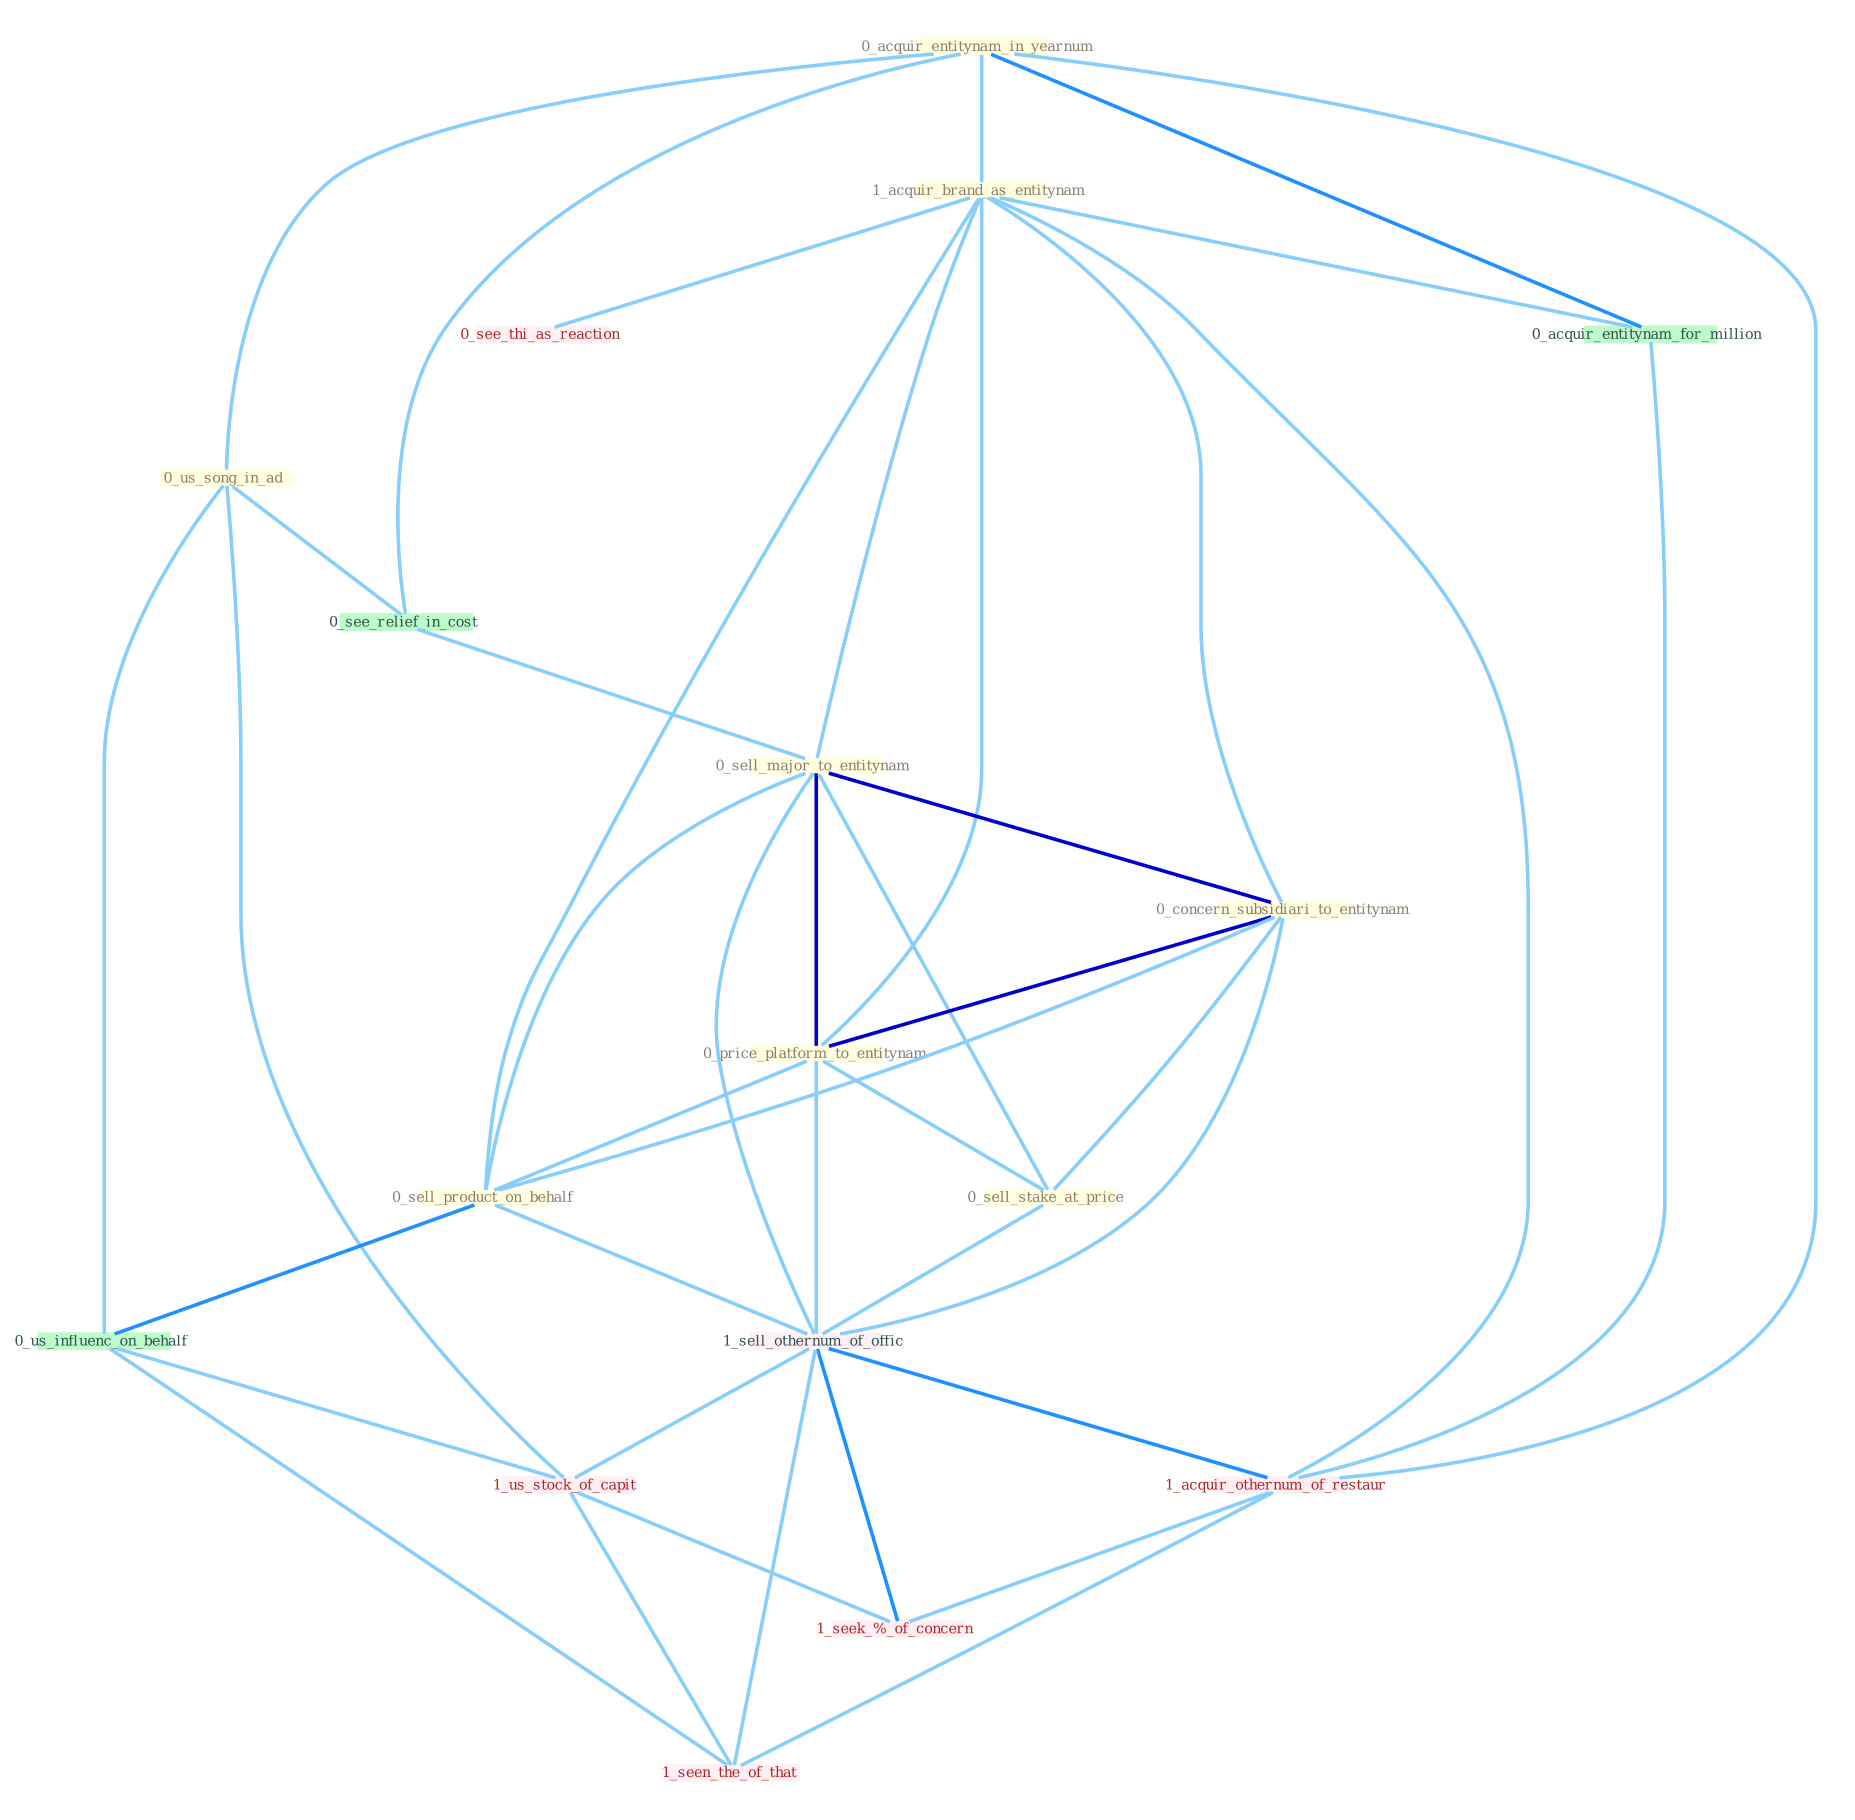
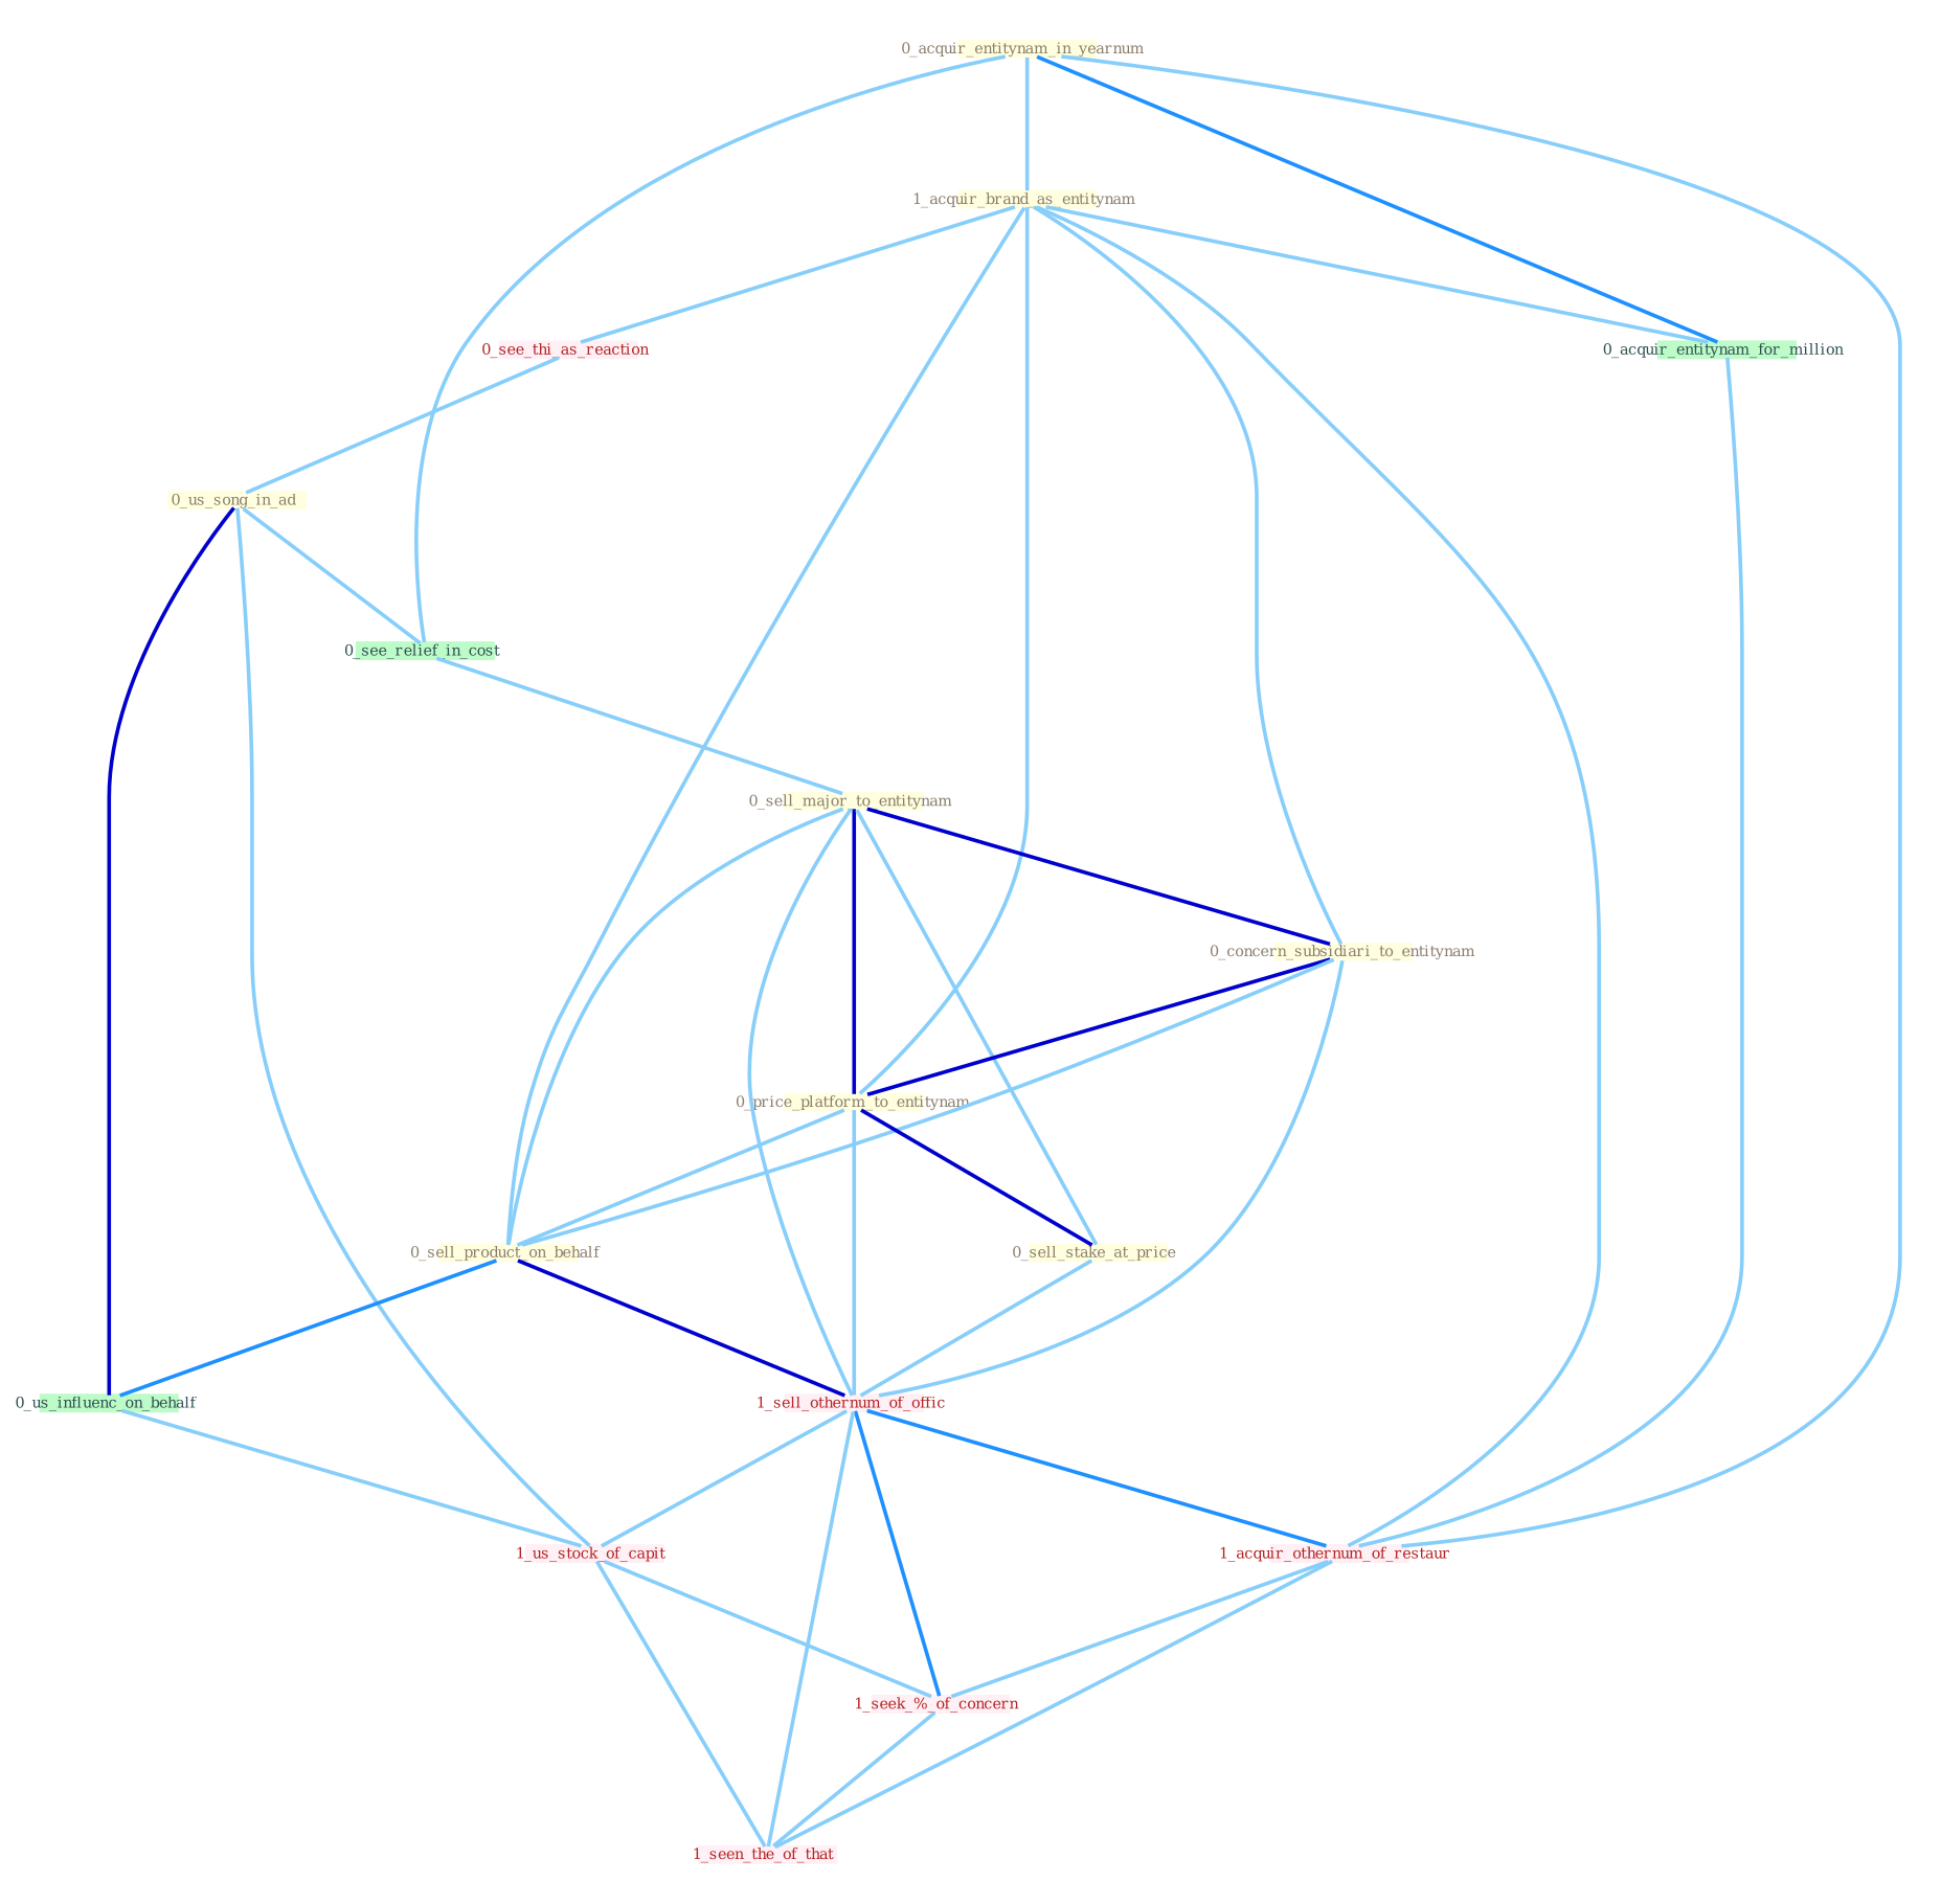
  graph {
    node [color="#ffffe0" fixedsize=true fontcolor="#8b7d6b" fontsize=4 shape=polygon style=filled]
    edge [color="#87cefa" w=1]
    "0_acquir_entitynam_in_yearnum " [height=.06 width=.5]
    "0_us_song_in_ad " [height=.06 width=.5]
    "1_acquir_brand_as_entitynam " [height=.06 width=.5]
    "0_sell_major_to_entitynam " [height=.06 width=.5]
    n5 [height=.06 label="0_concern_subsidiari_to_entitynam" width=.5]
    n6 [height=.06 label="0_price_platform_to_entitynam" width=.5]
    "0_sell_stake_at_price " [height=.06 width=.5]
    "0_sell_product_on_behalf " [height=.06 width=.5]
-   "1_sell_othernum_of_offic " [color="#fff0f5" fontcolor="#2f4f4f" height=.06 width=.5]
+   "1_sell_othernum_of_offic " [color="#fff0f5" fontcolor="#b22222" height=.06 width=.5]
    "0_see_thi_as_reaction " [color="#fff0f5" fontcolor="#b22222" height=.06 width=.5]
    "1_acquir_othernum_of_restaur " [color="#fff0f5" fontcolor="#b22222" height=.06 width=.5]
    "1_us_stock_of_capit " [color="#fff0f5" fontcolor="#b22222" height=.06 width=.5]
    "1_seek_%_of_concern " [color="#fff0f5" fontcolor="#b22222" height=.06 width=.5]
    "1_seen_the_of_that " [color="#fff0f5" fontcolor="#b22222" height=.06 width=.5]
    "0_acquir_entitynam_for_million " [color="#BDFCC9" fontcolor="#2f4f4f" height=.06 width=.5]
    "0_see_relief_in_cost " [color="#BDFCC9" fontcolor="#2f4f4f" height=.06 width=.5]
    "0_us_influenc_on_behalf " [color="#BDFCC9" fontcolor="#2f4f4f" height=.06 width=.5]
    subgraph sub_1 {
      "0_acquir_entitynam_in_yearnum "
      "0_us_song_in_ad "
      "1_acquir_brand_as_entitynam "
      "0_sell_major_to_entitynam "
      n5
      n6
      "0_sell_stake_at_price "
      "0_sell_product_on_behalf "
    }
    subgraph sub_2 {
      "1_sell_othernum_of_offic "
      "0_see_thi_as_reaction "
      "1_acquir_othernum_of_restaur "
      "1_us_stock_of_capit "
      "1_seek_%_of_concern "
      "1_seen_the_of_that "
    }
-   "0_acquir_entitynam_in_yearnum " -- "0_us_song_in_ad "
+   "0_see_thi_as_reaction " -- "0_us_song_in_ad "
    "0_acquir_entitynam_in_yearnum " -- "1_acquir_brand_as_entitynam "
    "0_acquir_entitynam_in_yearnum " -- "1_acquir_othernum_of_restaur "
    "0_acquir_entitynam_in_yearnum " -- "0_acquir_entitynam_for_million " [color="#1e90ff" w=2]
    "0_acquir_entitynam_in_yearnum " -- "0_see_relief_in_cost "
    "0_us_song_in_ad " -- "1_us_stock_of_capit "
    "0_us_song_in_ad " -- "0_see_relief_in_cost "
-   "0_us_song_in_ad " -- "0_us_influenc_on_behalf "
-   "1_acquir_brand_as_entitynam " -- "0_sell_major_to_entitynam "
+   "0_us_song_in_ad " -- "0_us_influenc_on_behalf " [color="#0000cd"]
    "1_acquir_brand_as_entitynam " -- n5
    "1_acquir_brand_as_entitynam " -- n6
    "1_acquir_brand_as_entitynam " -- "0_sell_product_on_behalf "
    "1_acquir_brand_as_entitynam " -- "0_see_thi_as_reaction "
    "1_acquir_brand_as_entitynam " -- "1_acquir_othernum_of_restaur "
    "1_acquir_brand_as_entitynam " -- "0_acquir_entitynam_for_million "
    "0_sell_major_to_entitynam " -- n5 [color="#0000cd" w=3]
    "0_sell_major_to_entitynam " -- n6 [color="#0000cd" w=3]
    "0_sell_major_to_entitynam " -- "0_sell_stake_at_price "
    "0_sell_major_to_entitynam " -- "0_sell_product_on_behalf "
    "0_sell_major_to_entitynam " -- "1_sell_othernum_of_offic "
    n5 -- n6 [color="#0000cd" w=3]
-   n5 -- "0_sell_stake_at_price "
    n5 -- "0_sell_product_on_behalf "
    n5 -- "1_sell_othernum_of_offic "
-   n6 -- "0_sell_stake_at_price "
+   n6 -- "0_sell_stake_at_price " [color="#0000cd"]
    n6 -- "0_sell_product_on_behalf "
    n6 -- "1_sell_othernum_of_offic "
    "0_sell_stake_at_price " -- "1_sell_othernum_of_offic "
-   "0_sell_product_on_behalf " -- "1_sell_othernum_of_offic "
+   "0_sell_product_on_behalf " -- "1_sell_othernum_of_offic " [color="#0000cd"]
    "0_sell_product_on_behalf " -- "0_us_influenc_on_behalf " [color="#1e90ff" w=2]
    "1_sell_othernum_of_offic " -- "1_acquir_othernum_of_restaur " [color="#1e90ff" w=2]
    "1_sell_othernum_of_offic " -- "1_us_stock_of_capit "
    "1_sell_othernum_of_offic " -- "1_seek_%_of_concern " [color="#1e90ff"]
    "1_sell_othernum_of_offic " -- "1_seen_the_of_that "
    "1_acquir_othernum_of_restaur " -- "1_seek_%_of_concern "
    "1_acquir_othernum_of_restaur " -- "1_seen_the_of_that "
    "1_us_stock_of_capit " -- "1_seek_%_of_concern "
    "1_us_stock_of_capit " -- "1_seen_the_of_that "
-   "0_us_influenc_on_behalf " -- "1_seen_the_of_that "
+   "1_seek_%_of_concern " -- "1_seen_the_of_that "
    "0_acquir_entitynam_for_million " -- "1_acquir_othernum_of_restaur "
    "0_see_relief_in_cost " -- "0_sell_major_to_entitynam "
    "0_us_influenc_on_behalf " -- "1_us_stock_of_capit "
  }
